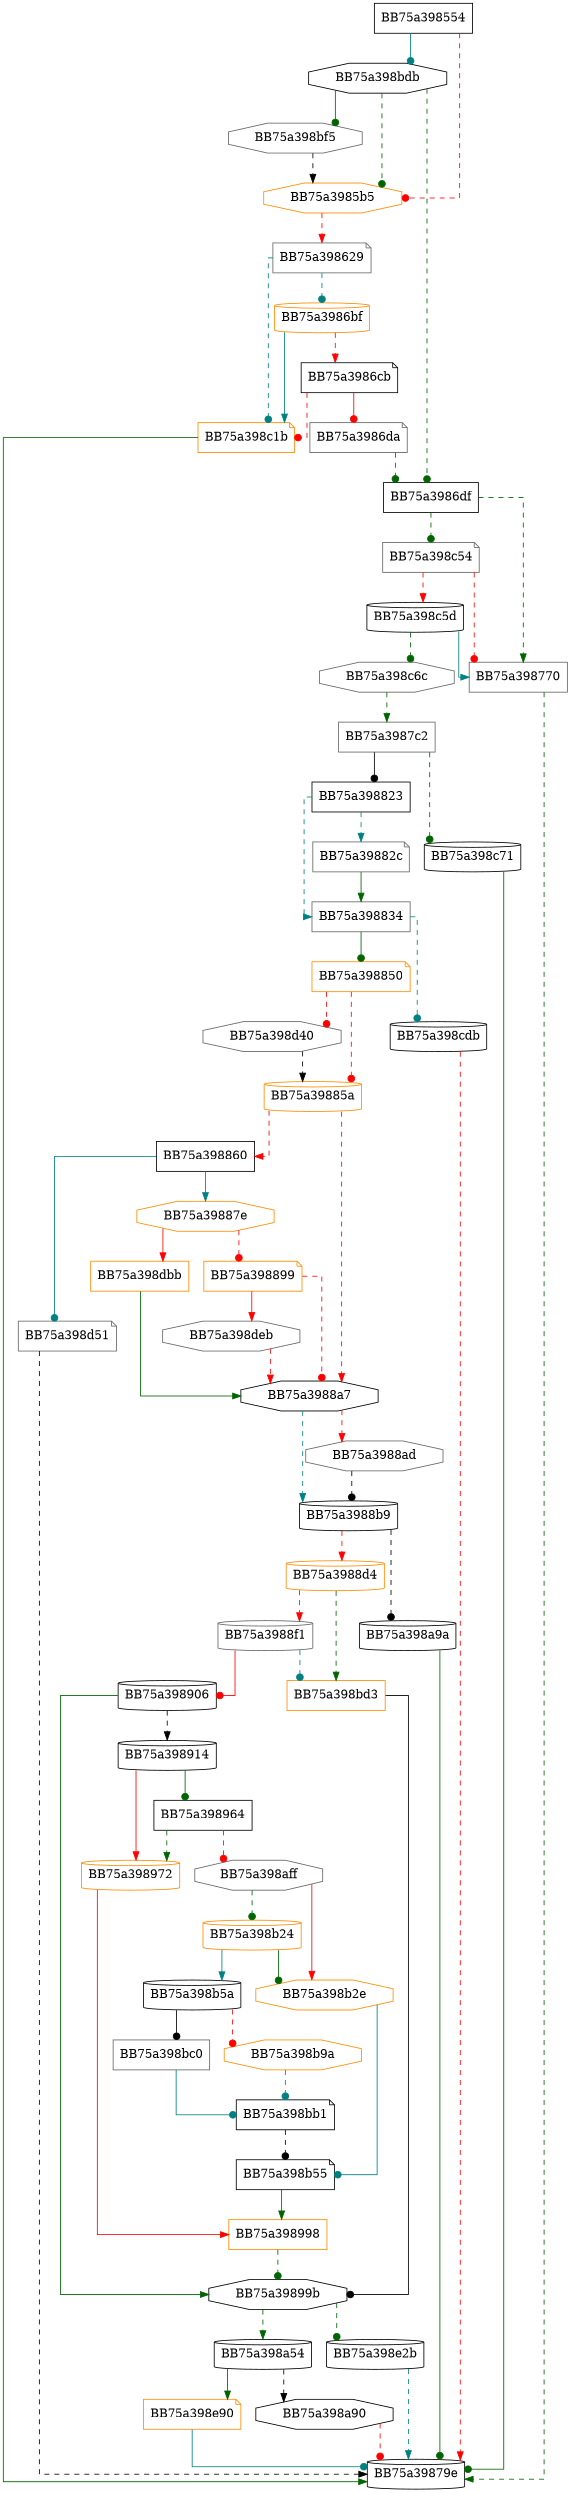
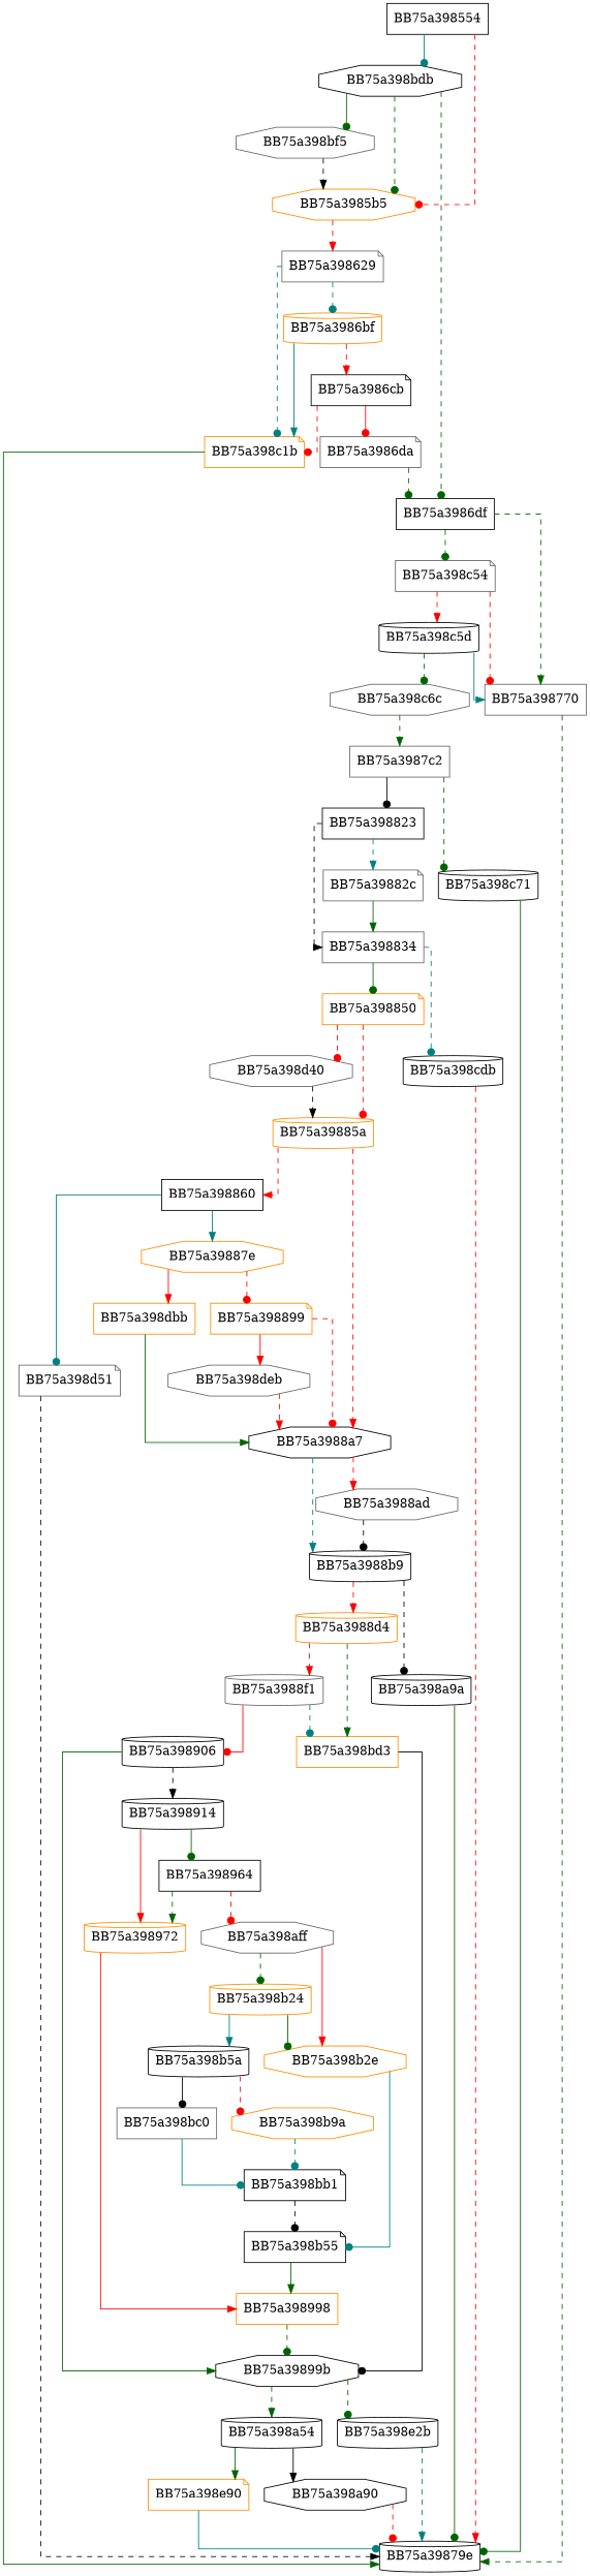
  digraph {
    splines=ortho
    node [color=black shape=cylinder]
    edge [arrowhead=dot color=red style=dashed]
    BB75a398554 [shape=box]
    BB75a398bdb [shape=octagon]
    BB75a3985b5 [color=darkorange shape=octagon]
    BB75a398bf5 [color=gray40 shape=octagon]
    BB75a3986df [shape=box]
    BB75a398629 [color=gray40 shape=note]
    BB75a398c54 [color=gray40 shape=note]
    BB75a398770 [color=gray40 shape=box]
    BB75a398c1b [color=darkorange shape=note]
    BB75a3986bf [color=darkorange]
    BB75a398c5d
    BB75a39879e
    BB75a3986cb [shape=note]
    BB75a3986da [color=gray40 shape=note]
    BB75a398c6c [color=gray40 shape=octagon]
    BB75a3987c2 [color=gray40 shape=box]
    BB75a398c71
    BB75a398823 [shape=box]
    BB75a398834 [color=gray40 shape=box]
    BB75a39882c [color=gray40 shape=note]
    BB75a398cdb
    BB75a398850 [color=darkorange shape=note]
    BB75a398d40 [color=gray40 shape=octagon]
    BB75a39885a [color=darkorange]
    BB75a3988a7 [shape=octagon]
    BB75a398860 [shape=box]
    BB75a3988b9
    BB75a3988ad [color=gray40 shape=octagon]
    BB75a398d51 [color=gray40 shape=note]
    BB75a39887e [color=darkorange shape=octagon]
    BB75a398a9a
    BB75a3988d4 [color=darkorange]
    BB75a398dbb [color=darkorange shape=box]
    BB75a398899 [color=darkorange shape=note]
    BB75a398deb [color=gray40 shape=octagon]
    BB75a398bd3 [color=darkorange shape=box]
    BB75a3988f1 [color=gray40]
    BB75a39899b [shape=octagon]
    BB75a398906
    BB75a398e2b
    BB75a398a54
    BB75a398914
    BB75a398972 [color=darkorange]
    BB75a398964 [shape=box]
    BB75a398e90 [color=darkorange shape=note]
    BB75a398a90 [shape=octagon]
    BB75a398998 [color=darkorange shape=box]
    BB75a398aff [color=gray40 shape=octagon]
    BB75a398b2e [color=darkorange shape=octagon]
    BB75a398b24 [color=darkorange]
    BB75a398b55 [shape=note]
    BB75a398b5a
    BB75a398bc0 [color=gray40 shape=box]
    BB75a398b9a [color=darkorange shape=octagon]
    BB75a398bb1 [shape=note]
    BB75a398554 -> BB75a398bdb [color=teal style=solid]
    BB75a398554 -> BB75a3985b5
    BB75a398bdb -> BB75a3985b5 [color=darkgreen]
    BB75a398bdb -> BB75a398bf5 [color=darkgreen style=solid]
    BB75a398bdb -> BB75a3986df [color=darkgreen]
    BB75a3985b5 -> BB75a398629 [arrowhead=normal]
    BB75a398bf5 -> BB75a3985b5 [arrowhead=normal color=black]
    BB75a3986df -> BB75a398c54 [color=darkgreen]
    BB75a3986df -> BB75a398770 [arrowhead=normal color=darkgreen]
    BB75a398629 -> BB75a398c1b [color=teal]
    BB75a398629 -> BB75a3986bf [color=teal]
    BB75a398c54 -> BB75a398770
    BB75a398c54 -> BB75a398c5d [arrowhead=normal]
    BB75a398770 -> BB75a39879e [arrowhead=normal color=darkgreen]
    BB75a398c1b -> BB75a39879e [arrowhead=normal color=darkgreen style=solid]
    BB75a3986bf -> BB75a398c1b [arrowhead=normal color=teal style=solid]
    BB75a3986bf -> BB75a3986cb [arrowhead=normal]
    BB75a398c5d -> BB75a398770 [arrowhead=normal color=teal style=solid]
    BB75a398c5d -> BB75a398c6c [color=darkgreen]
    BB75a3986cb -> BB75a398c1b
    BB75a3986cb -> BB75a3986da [style=solid]
    BB75a3986da -> BB75a3986df [color=darkgreen]
    BB75a398c6c -> BB75a3987c2 [arrowhead=normal color=darkgreen]
    BB75a3987c2 -> BB75a398c71 [color=darkgreen]
    BB75a3987c2 -> BB75a398823 [color=black style=solid]
    BB75a398c71 -> BB75a39879e [color=darkgreen style=solid]
-   BB75a398823 -> BB75a398834 [arrowhead=normal color=teal]
+   BB75a398823 -> BB75a398834 [arrowhead=normal color=black]
    BB75a398823 -> BB75a39882c [arrowhead=normal color=teal]
    BB75a398834 -> BB75a398cdb [color=teal]
    BB75a398834 -> BB75a398850 [color=darkgreen style=solid]
    BB75a39882c -> BB75a398834 [arrowhead=normal color=darkgreen style=solid]
    BB75a398cdb -> BB75a39879e [arrowhead=normal]
    BB75a398850 -> BB75a398d40
    BB75a398850 -> BB75a39885a
    BB75a398d40 -> BB75a39885a [arrowhead=normal color=black]
    BB75a39885a -> BB75a3988a7 [arrowhead=normal]
    BB75a39885a -> BB75a398860 [arrowhead=normal]
    BB75a3988a7 -> BB75a3988b9 [arrowhead=normal color=teal]
    BB75a3988a7 -> BB75a3988ad [arrowhead=normal]
    BB75a398860 -> BB75a398d51 [color=teal style=solid]
    BB75a398860 -> BB75a39887e [arrowhead=normal color=teal style=solid]
    BB75a3988b9 -> BB75a398a9a [color=black]
    BB75a3988b9 -> BB75a3988d4 [arrowhead=normal]
    BB75a3988ad -> BB75a3988b9 [color=black]
    BB75a398d51 -> BB75a39879e [arrowhead=normal color=black]
    BB75a39887e -> BB75a398dbb [arrowhead=normal style=solid]
    BB75a39887e -> BB75a398899
    BB75a398a9a -> BB75a39879e [color=darkgreen style=solid]
    BB75a3988d4 -> BB75a398bd3 [arrowhead=normal color=darkgreen]
    BB75a3988d4 -> BB75a3988f1 [arrowhead=normal]
    BB75a398dbb -> BB75a3988a7 [arrowhead=normal color=darkgreen style=solid]
    BB75a398899 -> BB75a3988a7
    BB75a398899 -> BB75a398deb [arrowhead=normal style=solid]
    BB75a398deb -> BB75a3988a7 [arrowhead=normal]
    BB75a398bd3 -> BB75a39899b [color=black style=solid]
    BB75a3988f1 -> BB75a398bd3 [color=teal]
    BB75a3988f1 -> BB75a398906 [style=solid]
    BB75a39899b -> BB75a398e2b [color=darkgreen]
    BB75a39899b -> BB75a398a54 [arrowhead=normal color=darkgreen]
    BB75a398906 -> BB75a39899b [arrowhead=normal color=darkgreen style=solid]
    BB75a398906 -> BB75a398914 [arrowhead=normal color=black]
    BB75a398e2b -> BB75a39879e [arrowhead=normal color=teal]
    BB75a398a54 -> BB75a398e90 [arrowhead=normal color=darkgreen style=solid]
-   BB75a398a54 -> BB75a398a90 [arrowhead=normal color=black]
+   BB75a398a54 -> BB75a398a90 [arrowhead=normal color=black style=solid]
    BB75a398914 -> BB75a398972 [arrowhead=normal style=solid]
    BB75a398914 -> BB75a398964 [color=darkgreen style=solid]
    BB75a398972 -> BB75a398998 [arrowhead=normal style=solid]
    BB75a398964 -> BB75a398972 [arrowhead=normal color=darkgreen]
    BB75a398964 -> BB75a398aff
    BB75a398e90 -> BB75a39879e [color=teal style=solid]
    BB75a398a90 -> BB75a39879e
    BB75a398998 -> BB75a39899b [color=darkgreen]
    BB75a398aff -> BB75a398b2e [arrowhead=normal style=solid]
    BB75a398aff -> BB75a398b24 [color=darkgreen]
    BB75a398b2e -> BB75a398b55 [color=teal style=solid]
    BB75a398b24 -> BB75a398b2e [color=darkgreen style=solid]
    BB75a398b24 -> BB75a398b5a [arrowhead=normal color=teal style=solid]
    BB75a398b55 -> BB75a398998 [arrowhead=normal color=darkgreen style=solid]
    BB75a398b5a -> BB75a398bc0 [color=black style=solid]
    BB75a398b5a -> BB75a398b9a
    BB75a398bc0 -> BB75a398bb1 [color=teal style=solid]
    BB75a398b9a -> BB75a398bb1 [color=teal]
    BB75a398bb1 -> BB75a398b55 [color=black]
  }
